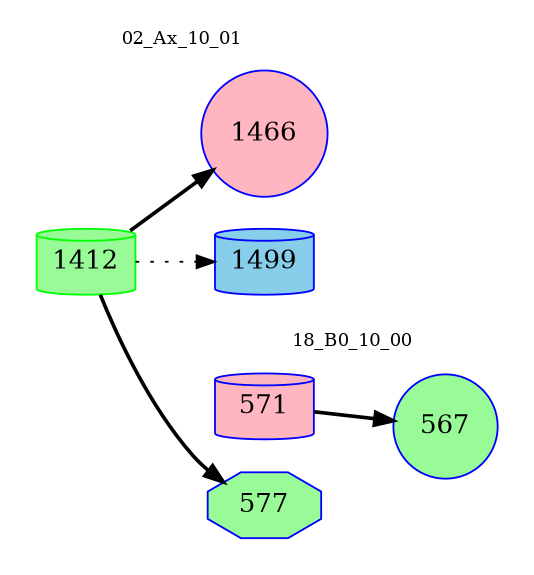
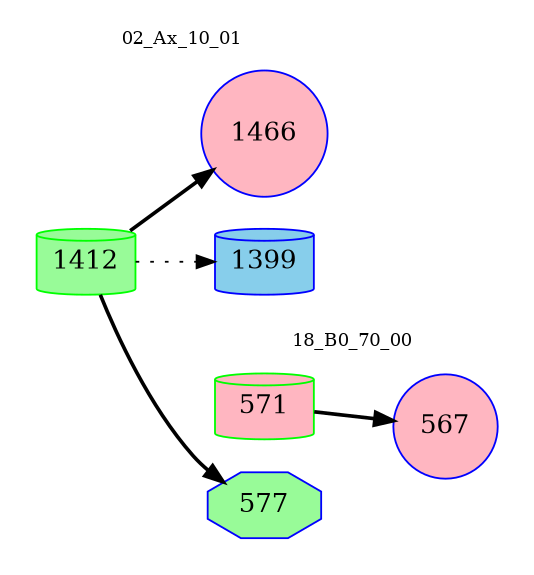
  digraph {
    rankdir=LR
    node [color=blue fillcolor=palegreen shape=cylinder style=filled]
    edge [color=black style=bold]
    n1 [color=green label=1412]
-   n2 [fillcolor=skyblue label=1499]
+   n2 [fillcolor=skyblue label=1399]
    n3 [fillcolor=lightpink label=1466 shape=circle]
-   n4 [fillcolor=lightpink label=571]
-   n5 [label=567 shape=circle]
+   n4 [color=green fillcolor=lightpink label=571]
+   n5 [fillcolor=lightpink label=567 shape=circle]
    n6 [label=577 shape=octagon]
    subgraph cluster_1 {
      color=white
      fontsize=10
      label="02_Ax_10_01"
      n1
      n2
      n3
    }
    subgraph cluster_2 {
      color=white
      fontsize=10
-     label="18_B0_10_00"
+     label="18_B0_70_00"
      n4
      n5
      n6
    }
    n1 -> n2 [style=dotted]
    n1 -> n3
    n1 -> n6
    n4 -> n5
  }
